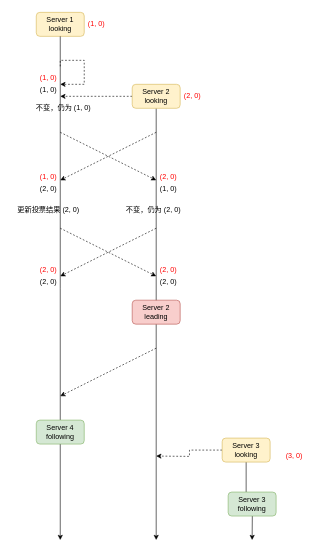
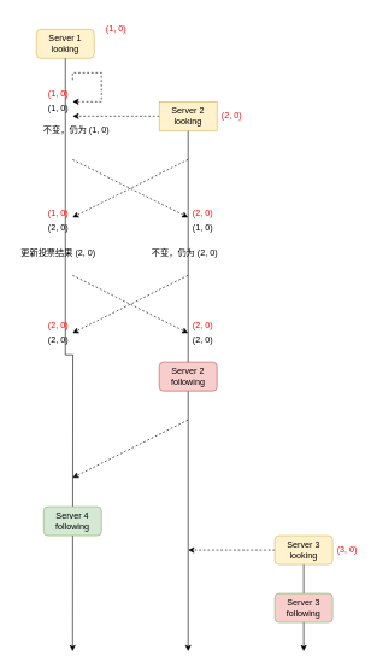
  <mxCell id="0" />
  <mxCell id="1" parent="0" />
  <mxCell id="2" style="edgeStyle=orthogonalEdgeStyle;rounded=0;orthogonalLoop=1;jettySize=auto;html=1;dashed=1;" edge="1" parent="1"><mxGeometry relative="1" as="geometry"><mxPoint x="100" y="140" as="targetPoint" /><mxPoint x="100" y="110" as="sourcePoint" /><Array as="points"><mxPoint x="100" y="100" /><mxPoint x="140" y="100" /><mxPoint x="140" y="140" /></Array></mxGeometry></mxCell>
- <mxCell id="3" value="Server 1&lt;br&gt;looking" style="rounded=1;whiteSpace=wrap;html=1;fillColor=#fff2cc;strokeColor=#d6b656;" vertex="1" parent="1"><mxGeometry x="60" y="20" width="80" height="40" as="geometry" /></mxCell>
+ <mxCell id="3" value="Server 1&lt;br&gt;looking" style="rounded=1;whiteSpace=wrap;html=1;fillColor=#fff2cc;strokeColor=#d6b656;" vertex="1" parent="1"><mxGeometry x="50" y="40" width="80" height="40" as="geometry" /></mxCell>
  <mxCell id="4" style="edgeStyle=orthogonalEdgeStyle;rounded=0;orthogonalLoop=1;jettySize=auto;html=1;" edge="1" parent="1" source="6"><mxGeometry relative="1" as="geometry"><mxPoint x="260" y="900" as="targetPoint" /></mxGeometry></mxCell>
  <mxCell id="5" style="edgeStyle=orthogonalEdgeStyle;rounded=0;orthogonalLoop=1;jettySize=auto;html=1;fontColor=#FF0000;dashed=1;" edge="1" parent="1" source="6"><mxGeometry relative="1" as="geometry"><mxPoint x="100" y="160" as="targetPoint" /></mxGeometry></mxCell>
- <mxCell id="6" value="Server 2&lt;br&gt;looking" style="rounded=1;whiteSpace=wrap;html=1;fillColor=#fff2cc;strokeColor=#d6b656;" vertex="1" parent="1"><mxGeometry x="220" y="140" width="80" height="40" as="geometry" /></mxCell>
+ <mxCell id="6" value="Server 2&lt;br&gt;looking" style="whiteSpace=wrap;html=1;fillColor=#fff2cc;strokeColor=#d6b656;rounded=0;" vertex="1" parent="1"><mxGeometry x="220" y="140" width="80" height="40" as="geometry" /></mxCell>
  <mxCell id="7" style="edgeStyle=orthogonalEdgeStyle;rounded=0;orthogonalLoop=1;jettySize=auto;html=1;fontColor=#FF0000;" edge="1" parent="1" source="9"><mxGeometry relative="1" as="geometry"><mxPoint x="420" y="900" as="targetPoint" /></mxGeometry></mxCell>
  <mxCell id="8" style="edgeStyle=orthogonalEdgeStyle;rounded=0;orthogonalLoop=1;jettySize=auto;html=1;dashed=1;fontColor=#FF0000;" edge="1" parent="1" source="9"><mxGeometry relative="1" as="geometry"><mxPoint x="260" y="760" as="targetPoint" /></mxGeometry></mxCell>
- <mxCell id="9" value="Server 3&lt;br&gt;looking" style="rounded=1;whiteSpace=wrap;html=1;fillColor=#fff2cc;strokeColor=#d6b656;" vertex="1" parent="1"><mxGeometry x="370" y="730" width="80" height="40" as="geometry" /></mxCell>
+ <mxCell id="9" value="Server 3&lt;br&gt;looking" style="rounded=1;whiteSpace=wrap;html=1;fillColor=#fff2cc;strokeColor=#d6b656;" vertex="1" parent="1"><mxGeometry x="380" y="740" width="80" height="40" as="geometry" /></mxCell>
  <mxCell id="10" value="(1, 0)" style="text;html=1;align=center;verticalAlign=middle;resizable=0;points=[];;autosize=1;fontColor=#FF0000;" vertex="1" parent="1"><mxGeometry x="140" y="30" width="40" height="20" as="geometry" /></mxCell>
- <mxCell id="11" value="(3, 0)" style="text;html=1;align=center;verticalAlign=middle;resizable=0;points=[];;autosize=1;fontColor=#FF0000;" vertex="1" parent="1"><mxGeometry x="470" y="750" width="40" height="20" as="geometry" /></mxCell>
+ <mxCell id="11" value="(3, 0)" style="text;html=1;align=center;verticalAlign=middle;resizable=0;points=[];;autosize=1;fontColor=#FF0000;" vertex="1" parent="1"><mxGeometry x="460" y="750" width="40" height="20" as="geometry" /></mxCell>
  <mxCell id="12" value="(2, 0)" style="text;html=1;align=center;verticalAlign=middle;resizable=0;points=[];;autosize=1;fontColor=#FF0000;" vertex="1" parent="1"><mxGeometry x="300" y="150" width="40" height="20" as="geometry" /></mxCell>
  <mxCell id="13" value="" style="endArrow=classic;html=1;dashed=1;" edge="1" parent="1"><mxGeometry width="50" height="50" relative="1" as="geometry"><mxPoint x="260" y="220" as="sourcePoint" /><mxPoint x="100" y="300" as="targetPoint" /></mxGeometry></mxCell>
  <mxCell id="14" value="" style="endArrow=classic;html=1;dashed=1;" edge="1" parent="1"><mxGeometry width="50" height="50" relative="1" as="geometry"><mxPoint x="100" y="220" as="sourcePoint" /><mxPoint x="260" y="300" as="targetPoint" /></mxGeometry></mxCell>
  <mxCell id="15" value="(1, 0)" style="text;html=1;align=center;verticalAlign=middle;resizable=0;points=[];;autosize=1;fontColor=#FF0000;" vertex="1" parent="1"><mxGeometry x="60" y="285" width="40" height="20" as="geometry" /></mxCell>
  <mxCell id="16" value="(2, 0)" style="text;html=1;align=center;verticalAlign=middle;resizable=0;points=[];;autosize=1;fontColor=#FF0000;" vertex="1" parent="1"><mxGeometry x="260" y="285" width="40" height="20" as="geometry" /></mxCell>
  <mxCell id="17" value="更新投票结果 (2, 0)" style="text;html=1;align=center;verticalAlign=middle;resizable=0;points=[];;autosize=1;" vertex="1" parent="1"><mxGeometry x="20" y="340" width="120" height="20" as="geometry" /></mxCell>
  <mxCell id="18" value="(2, 0)" style="text;html=1;align=center;verticalAlign=middle;resizable=0;points=[];;autosize=1;" vertex="1" parent="1"><mxGeometry x="60" y="305" width="40" height="20" as="geometry" /></mxCell>
  <mxCell id="19" value="(1, 0)" style="text;html=1;align=center;verticalAlign=middle;resizable=0;points=[];;autosize=1;" vertex="1" parent="1"><mxGeometry x="260" y="305" width="40" height="20" as="geometry" /></mxCell>
  <mxCell id="20" value="不变，仍为 (2, 0)" style="text;html=1;align=center;verticalAlign=middle;resizable=0;points=[];;autosize=1;fontColor=#000000;" vertex="1" parent="1"><mxGeometry x="200" y="340" width="110" height="20" as="geometry" /></mxCell>
  <mxCell id="21" value="" style="endArrow=classic;html=1;dashed=1;" edge="1" parent="1"><mxGeometry width="50" height="50" relative="1" as="geometry"><mxPoint x="100" y="380" as="sourcePoint" /><mxPoint x="260" y="460" as="targetPoint" /></mxGeometry></mxCell>
  <mxCell id="22" value="" style="endArrow=classic;html=1;dashed=1;" edge="1" parent="1"><mxGeometry width="50" height="50" relative="1" as="geometry"><mxPoint x="260" y="380" as="sourcePoint" /><mxPoint x="100" y="460" as="targetPoint" /></mxGeometry></mxCell>
  <mxCell id="23" value="(2, 0)" style="text;html=1;align=center;verticalAlign=middle;resizable=0;points=[];;autosize=1;fontColor=#FF0000;" vertex="1" parent="1"><mxGeometry x="60" y="440" width="40" height="20" as="geometry" /></mxCell>
  <mxCell id="24" value="(2, 0)" style="text;html=1;align=center;verticalAlign=middle;resizable=0;points=[];;autosize=1;" vertex="1" parent="1"><mxGeometry x="60" y="460" width="40" height="20" as="geometry" /></mxCell>
  <mxCell id="25" value="(2, 0)" style="text;html=1;align=center;verticalAlign=middle;resizable=0;points=[];;autosize=1;" vertex="1" parent="1"><mxGeometry x="260" y="460" width="40" height="20" as="geometry" /></mxCell>
  <mxCell id="26" value="(2, 0)" style="text;html=1;align=center;verticalAlign=middle;resizable=0;points=[];;autosize=1;fontColor=#FF0000;" vertex="1" parent="1"><mxGeometry x="260" y="440" width="40" height="20" as="geometry" /></mxCell>
  <mxCell id="27" value="(1, 0)" style="text;html=1;align=center;verticalAlign=middle;resizable=0;points=[];;autosize=1;fontColor=#FF0000;" vertex="1" parent="1"><mxGeometry x="60" y="120" width="40" height="20" as="geometry" /></mxCell>
  <mxCell id="28" value="(1, 0)" style="text;html=1;align=center;verticalAlign=middle;resizable=0;points=[];;autosize=1;" vertex="1" parent="1"><mxGeometry x="60" y="140" width="40" height="20" as="geometry" /></mxCell>
  <mxCell id="29" value="不变，仍为 (1, 0)" style="text;html=1;align=center;verticalAlign=middle;resizable=0;points=[];;autosize=1;fontColor=#000000;" vertex="1" parent="1"><mxGeometry x="50" y="170" width="110" height="20" as="geometry" /></mxCell>
- <mxCell id="30" value="Server 2&lt;br&gt;leading" style="rounded=1;whiteSpace=wrap;html=1;fillColor=#f8cecc;strokeColor=#b85450;" vertex="1" parent="1"><mxGeometry x="220" y="500" width="80" height="40" as="geometry" /></mxCell>
+ <mxCell id="30" value="Server 2&lt;br&gt;following" style="rounded=1;whiteSpace=wrap;html=1;fillColor=#f8cecc;strokeColor=#b85450;" vertex="1" parent="1"><mxGeometry x="220" y="500" width="80" height="40" as="geometry" /></mxCell>
  <mxCell id="31" value="" style="endArrow=classic;html=1;dashed=1;" edge="1" parent="1"><mxGeometry width="50" height="50" relative="1" as="geometry"><mxPoint x="260" y="580" as="sourcePoint" /><mxPoint x="100" y="660" as="targetPoint" /></mxGeometry></mxCell>
  <mxCell id="32" style="edgeStyle=orthogonalEdgeStyle;rounded=0;orthogonalLoop=1;jettySize=auto;html=1;" edge="1" parent="1" source="3"><mxGeometry relative="1" as="geometry"><mxPoint x="100" y="60" as="sourcePoint" /><mxPoint x="100" y="900" as="targetPoint" /></mxGeometry></mxCell>
  <mxCell id="33" value="Server 4&lt;br&gt;following" style="rounded=1;whiteSpace=wrap;html=1;fillColor=#d5e8d4;strokeColor=#82b366;" vertex="1" parent="1"><mxGeometry x="60" y="700" width="80" height="40" as="geometry" /></mxCell>
- <mxCell id="34" value="Server 3&lt;br&gt;following" style="rounded=1;whiteSpace=wrap;html=1;fillColor=#d5e8d4;strokeColor=#82b366;" vertex="1" parent="1"><mxGeometry x="380" y="820" width="80" height="40" as="geometry" /></mxCell>
+ <mxCell id="34" value="Server 3&lt;br&gt;following" style="rounded=1;whiteSpace=wrap;html=1;fillColor=#f8cecc;strokeColor=#82b366;" vertex="1" parent="1"><mxGeometry x="380" y="820" width="80" height="40" as="geometry" /></mxCell>
